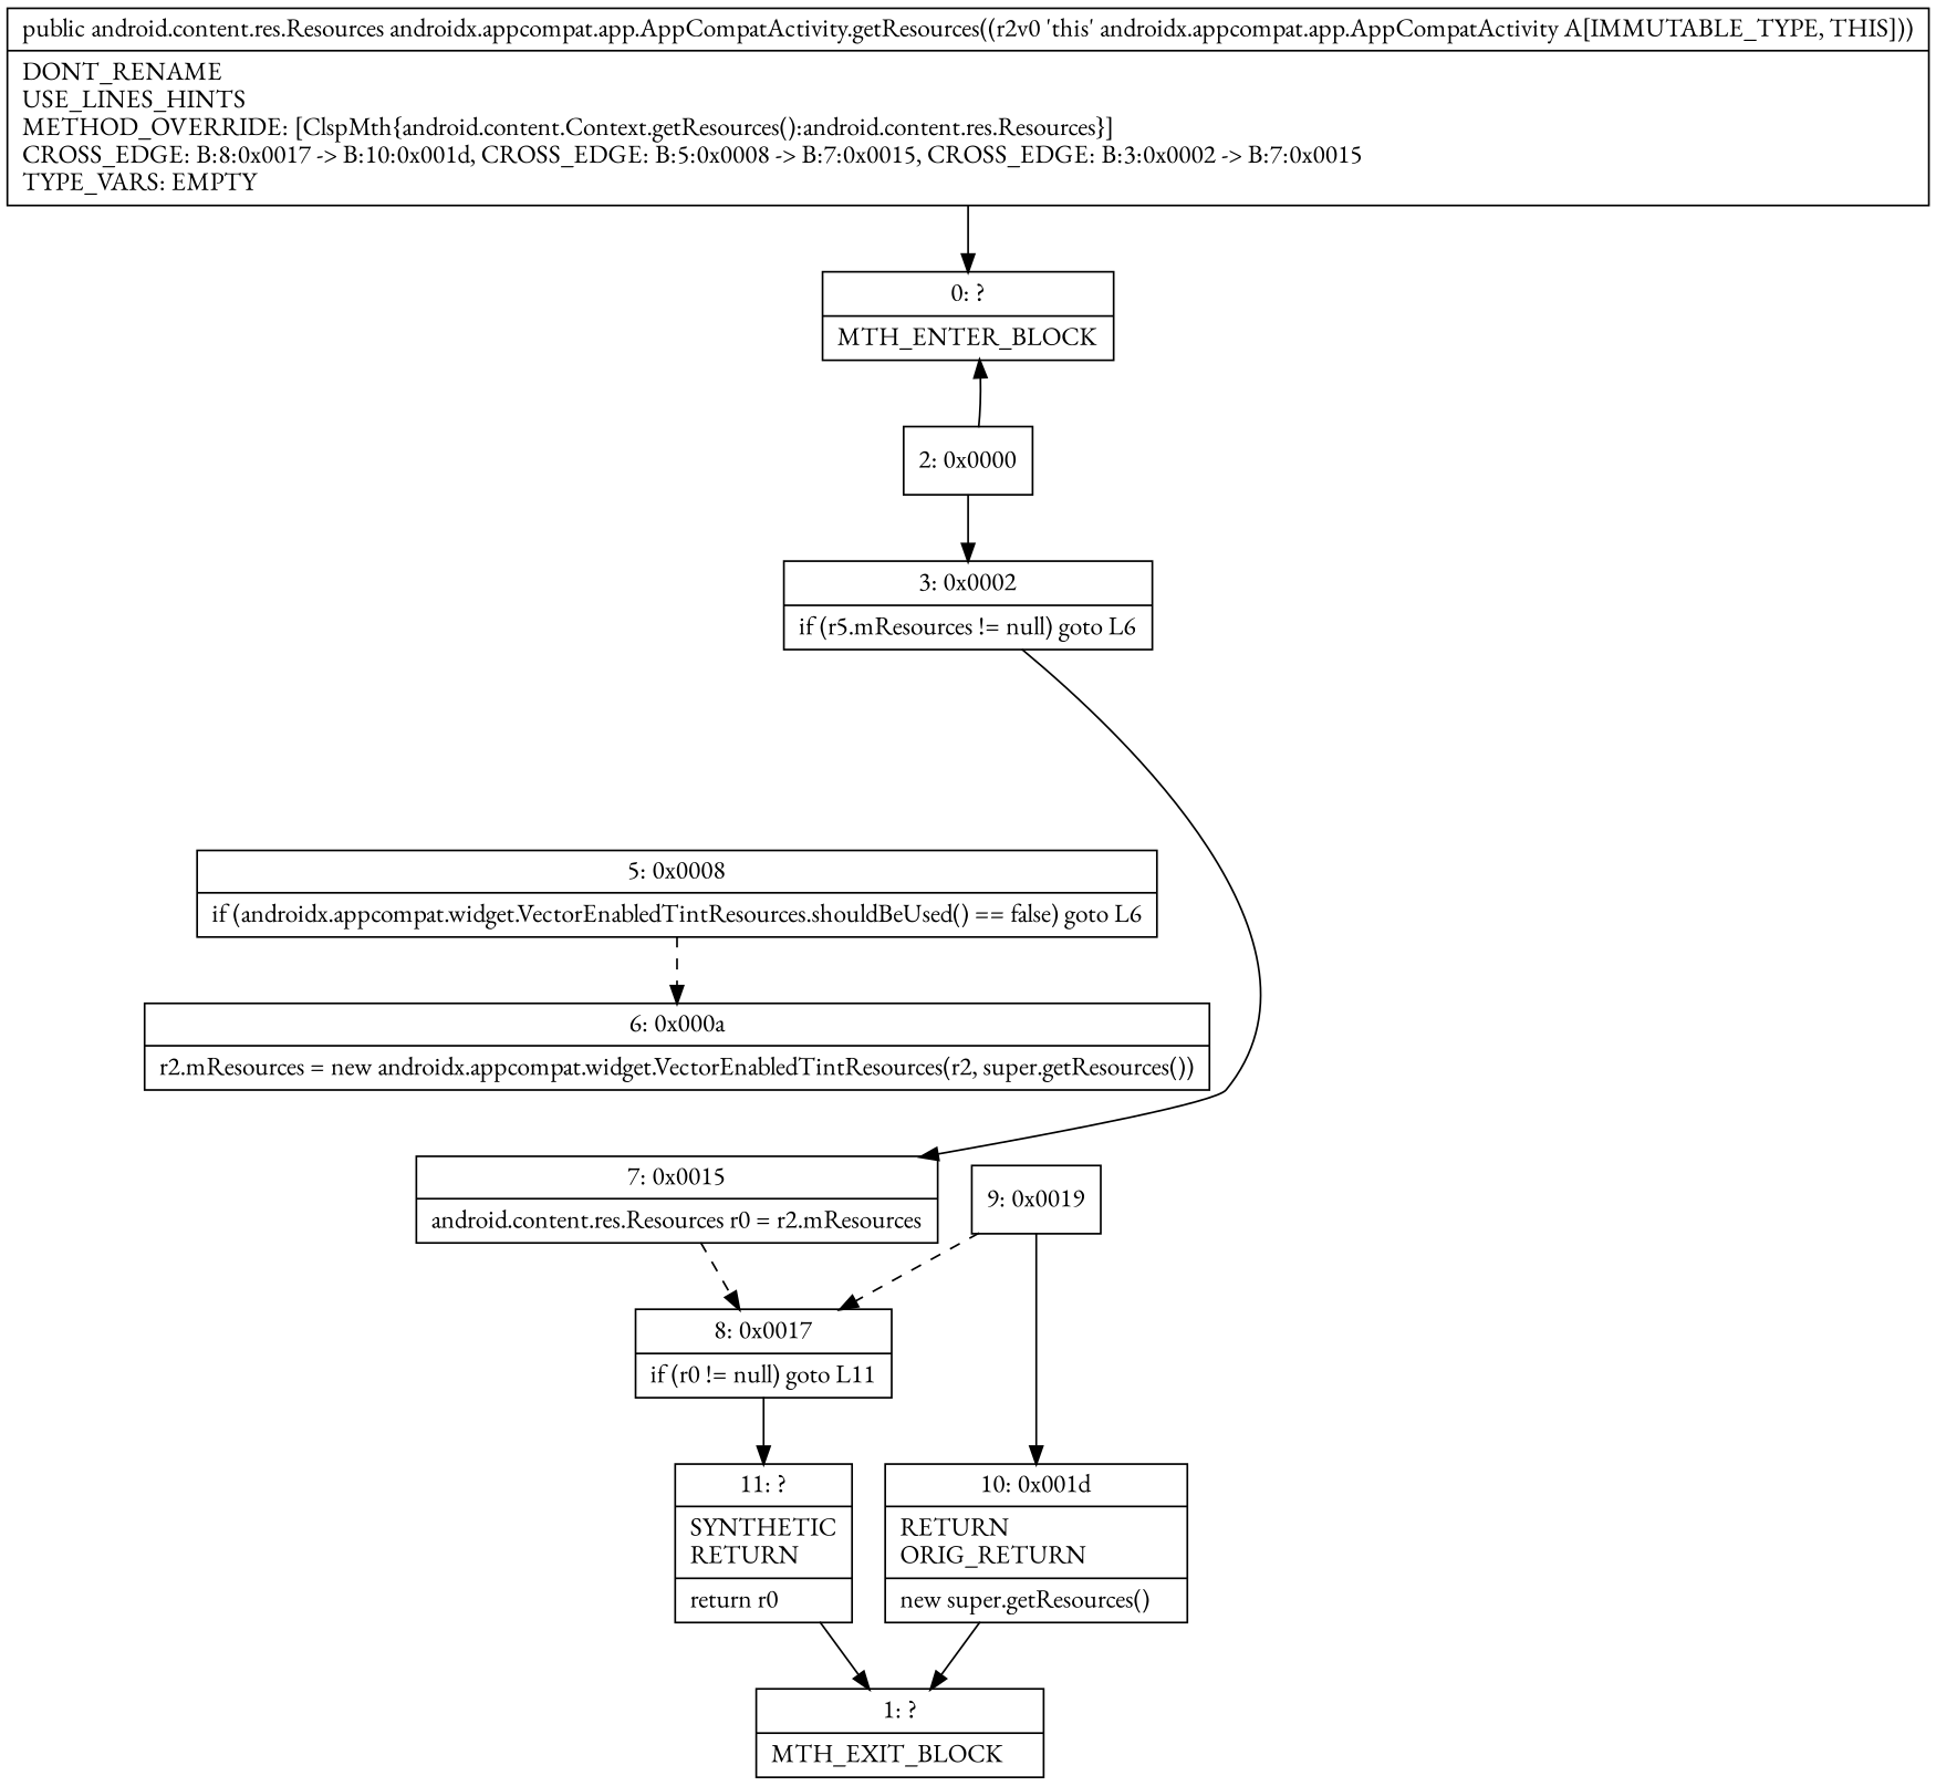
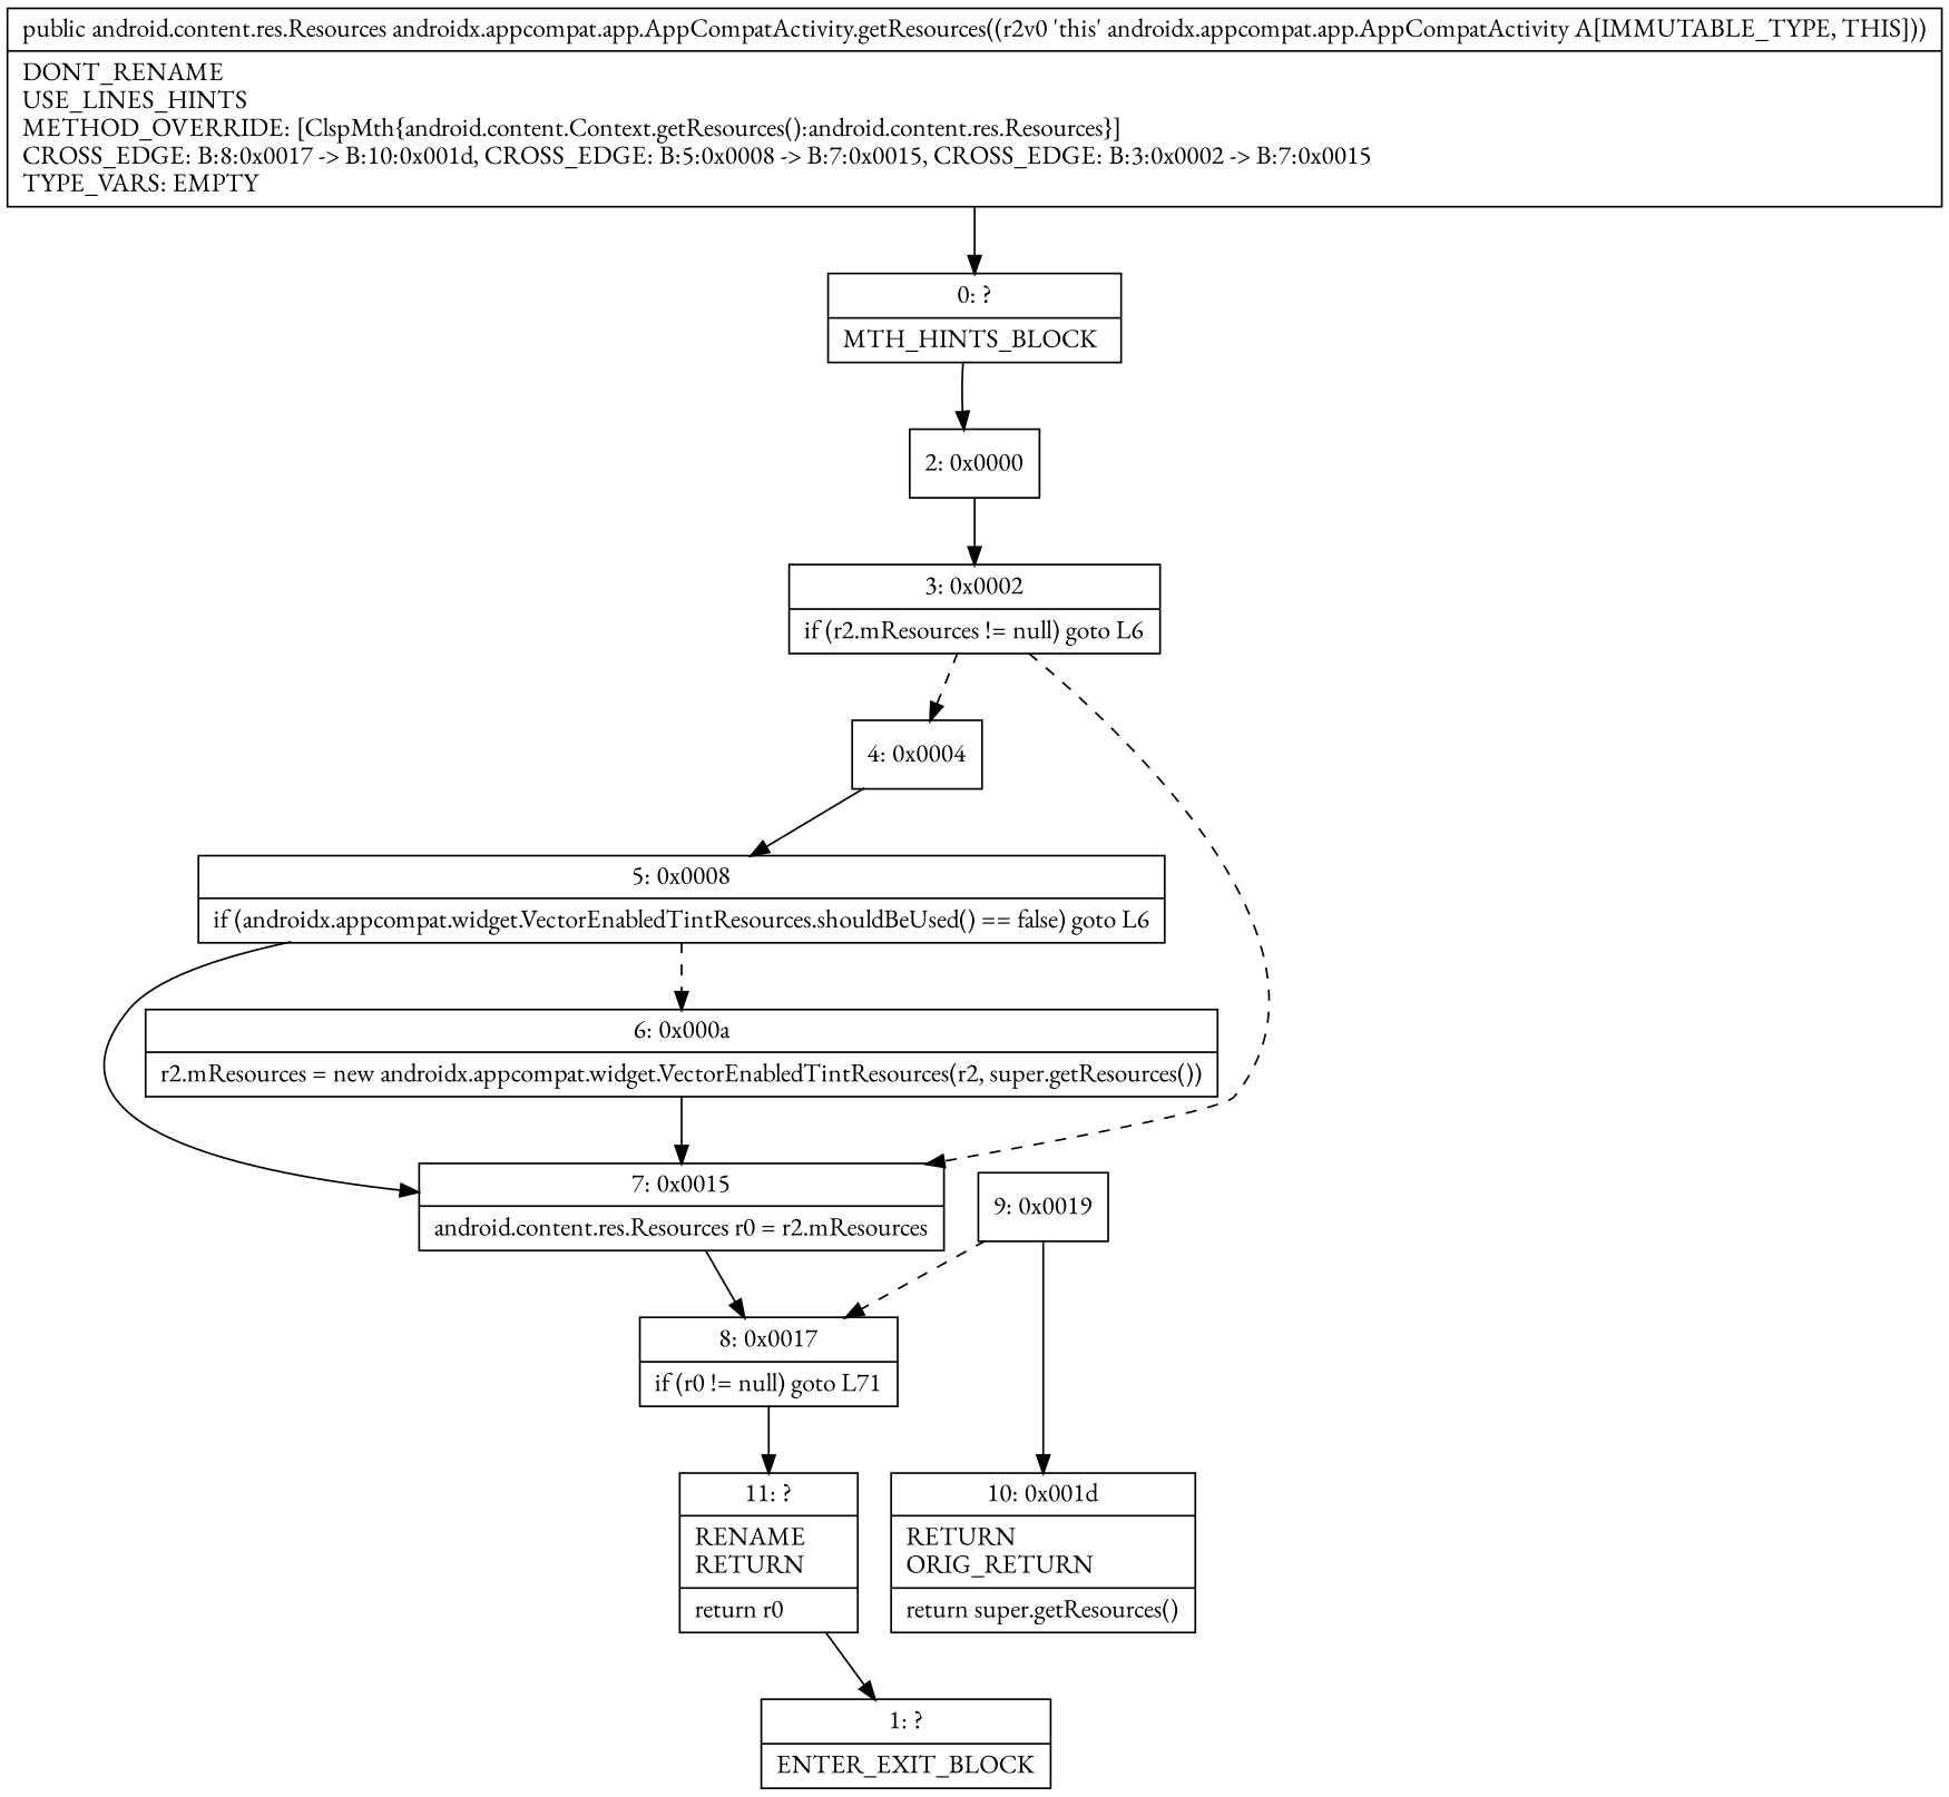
  digraph {
    fontname="EB Garamond"
    node [fontname="EB Garamond" shape=record]
    edge [fontname="EB Garamond"]
-   n1 [label="{0\:\ ?|MTH_ENTER_BLOCK\l}"]
+   n1 [label="{0\:\ ?|MTH_HINTS_BLOCK\l}"]
    n2 [label="{2\:\ 0x0000}"]
-   n3 [label="{3\:\ 0x0002|if (r5.mResources != null) goto L6\l}"]
+   n3 [label="{3\:\ 0x0002|if (r2.mResources != null) goto L6\l}"]
+   n4 [label="{4\:\ 0x0004}"]
    n5 [label="{7\:\ 0x0015|android.content.res.Resources r0 = r2.mResources\l}"]
    n6 [label="{5\:\ 0x0008|if (androidx.appcompat.widget.VectorEnabledTintResources.shouldBeUsed() == false) goto L6\l}"]
-   n7 [label="{8\:\ 0x0017|if (r0 != null) goto L11\l}"]
+   n7 [label="{8\:\ 0x0017|if (r0 != null) goto L71\l}"]
    n8 [label="{6\:\ 0x000a|r2.mResources = new androidx.appcompat.widget.VectorEnabledTintResources(r2, super.getResources())\l}"]
-   n9 [label="{11\:\ ?|SYNTHETIC\lRETURN\l|return r0\l}"]
+   n9 [label="{11\:\ ?|RENAME\lRETURN\l|return r0\l}"]
    n10 [label="{9\:\ 0x0019}"]
-   n11 [label="{10\:\ 0x001d|RETURN\lORIG_RETURN\l|new super.getResources()\l}"]
-   n12 [label="{1\:\ ?|MTH_EXIT_BLOCK\l}"]
+   n11 [label="{10\:\ 0x001d|RETURN\lORIG_RETURN\l|return super.getResources()\l}"]
+   n12 [label="{1\:\ ?|ENTER_EXIT_BLOCK\l}"]
    n13 [label="{public android.content.res.Resources androidx.appcompat.app.AppCompatActivity.getResources((r2v0 'this' androidx.appcompat.app.AppCompatActivity A[IMMUTABLE_TYPE, THIS]))  | DONT_RENAME\lUSE_LINES_HINTS\lMETHOD_OVERRIDE: [ClspMth\{android.content.Context.getResources():android.content.res.Resources\}]\lCROSS_EDGE: B:8:0x0017 \-\> B:10:0x001d, CROSS_EDGE: B:5:0x0008 \-\> B:7:0x0015, CROSS_EDGE: B:3:0x0002 \-\> B:7:0x0015\lTYPE_VARS: EMPTY\l}"]
-   n2 -> n1
+   n1 -> n2
    n2 -> n3
-   n3 -> n5
-   n5 -> n7 [style=dashed]
+   n3 -> n4 [style=dashed]
+   n3 -> n5 [style=dashed]
+   n4 -> n6
+   n5 -> n7
+   n6 -> n5
    n6 -> n8 [style=dashed]
    n7 -> n9
+   n8 -> n5
    n9 -> n12
    n10 -> n7 [style=dashed]
    n10 -> n11
-   n11 -> n12
    n13 -> n1
  }
